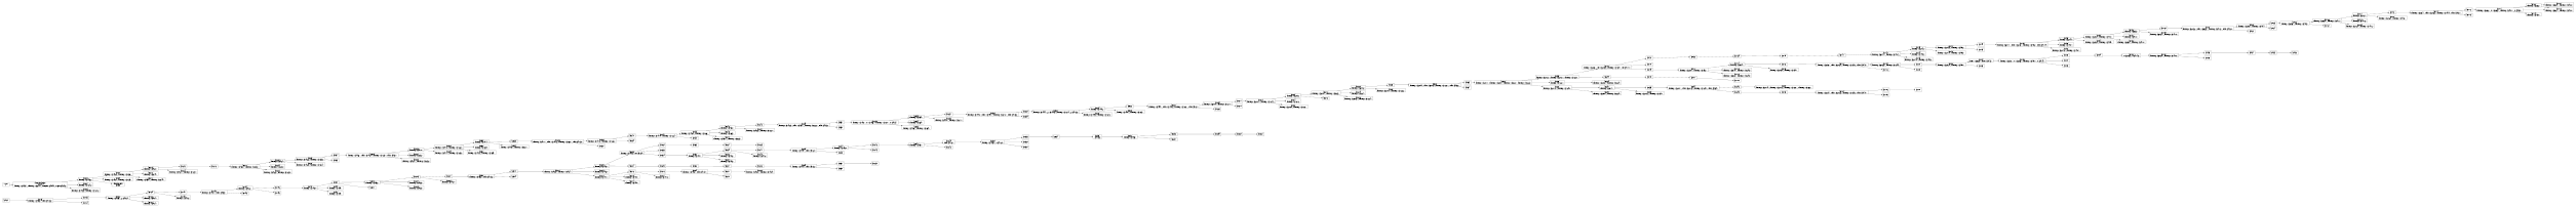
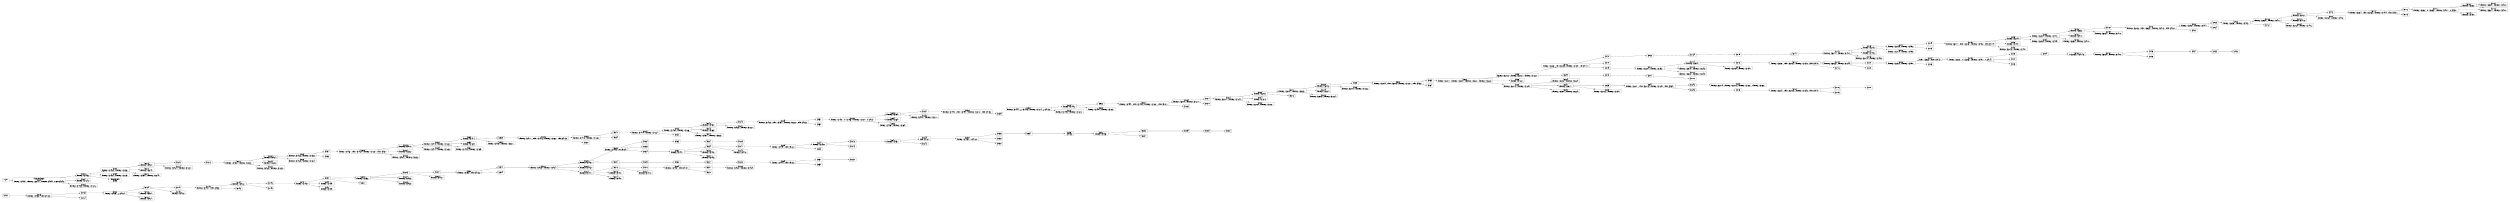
  digraph {
    rankdir=LR
    node [shape=box]
    n1 [label="(52865)"]
    n2 [label="(52864)"]
    n3 [label="(52863)"]
    n4 [label="(52862)"]
    n5 [label="(52861)"]
    n6 [label="(52860)"]
    n7 [label="(52859)"]
    n8 [label="(52858)"]
    n9 [label="(52857)"]
    n10 [label="(52856)\n_hx_tmp<157953>"]
    n11 [label="(52855)\no<59163>"]
    n12 [label="(52854)"]
    n13 [label="(52853)"]
    n14 [label="(52852)"]
    n15 [label="(52851)"]
    n16 [label="(52850)\n_hx_tmp<157952>, o<59162>"]
    n17 [label="(52849)\ninner<59161>"]
    n18 [label="(52848)"]
    n19 [label="(52847)\n_hx_tmp<157951>"]
    n20 [label="(52846)"]
    n21 [label="(52845)"]
    n22 [label="(52844)\n_hx_tmp<157950>"]
    n23 [label="(52843)"]
    n24 [label="(52842)\n_hx_tmp<157949>, _this<59160>"]
    n25 [label="(52841)"]
    n26 [label="(52840)\n_hx_tmp<157948>"]
    n27 [label="(52839)"]
    n28 [label="(52838)\n_hx_tmp<157946>"]
    n29 [label="(52837)\n_hx_tmp<157946>"]
    n30 [label="(52836)\n_hx_tmp<157947>"]
    n31 [label="(52835)"]
    n32 [label="(52834)"]
    n33 [label="(52833)\n_hx_tmp<157945>, ret<59159>"]
    n34 [label="(52832)"]
    n35 [label="(52831)"]
    n36 [label="(52830)"]
    n37 [label="(52829)\n_hx_tmp<157944>, _this<59158>"]
    n38 [label="(52828)"]
    n39 [label="(52827)"]
    n40 [label="(52826)"]
    n41 [label="(52825)"]
    n42 [label="(52824)"]
    n43 [label="(52823)\n_hx_tmp<157931>"]
    n44 [label="(52822)\n_hx_tmp<157932>, _hx_tmp<157939>"]
    n45 [label="(52821)"]
    n46 [label="(52820)"]
    n47 [label="(52819)\n_hx_tmp<157943>, _this<59157>"]
    n48 [label="(52818)"]
    n49 [label="(52817)\n_hx_tmp<157942>"]
    n50 [label="(52816)"]
    n51 [label="(52815)\n_hx_tmp<157940>"]
    n52 [label="(52814)\n_hx_tmp<157940>"]
    n53 [label="(52813)\n_hx_tmp<157932>"]
    n54 [label="(52812)\n_hx_tmp<157941>"]
    n55 [label="(55811)\n_hx_tmp<157933>, _hx_tmp<157934>"]
    n56 [label="(52810)"]
    n57 [label="(52809)"]
    n58 [label="(52808)\n_hx_tmp<157938>, _this<59156>"]
    n59 [label="(52807)"]
    n60 [label="(52806)\n_hx_tmp<157937>"]
    n61 [label="(52805)"]
    n62 [label="(52804)\n_hx_tmp<157935>"]
    n63 [label="(52803)\n_hx_tmp<157935>"]
    n64 [label="(52802)\n_hx_tmp<157936>"]
    n65 [label="(52801)"]
    n66 [label="(52800)"]
    n67 [label="(52799)\n_hx_tmp<157929>"]
    n68 [label="(52798)\n_hx_tmp<157929>"]
    n69 [label="(52797)\n_hx_tmp<157930>"]
    n70 [label="(52796)"]
    n71 [label="(52795)"]
    n72 [label="(52794)\n_hx_tmp<157928>"]
    n73 [label="(52793)"]
    n74 [label="(52792)\n_hx_tmp<157927>, _this<59155>"]
    n75 [label="(52791)"]
    n76 [label="(52790)\n_hx_tmp<157926>"]
    n77 [label="(52789)"]
    n78 [label="(52788)\n_hx_tmp<157924>"]
    n79 [label="(52787)\n_hx_tmp<157924>"]
    n80 [label="(52786)\n_hx_tmp<157925>, y<59154>"]
    n81 [label="(52785)"]
    n82 [label="(52784)"]
    n83 [label="(52783)\n_hx_tmp<157923>, _this<59153>"]
    n84 [label="(52782)"]
    n85 [label="(52781)\n_hx_tmp<158069>, _hx_tmp<157922>"]
    n86 [label="(52780)\n_hx_tmp<158068>"]
    n87 [label="(52778)\n_hx_tmp<158067>, _hx_tmp<157920>"]
    n88 [label="(52779)\n_hx_tmp<157920>"]
    n89 [label="(52777)\n_hx_tmp<158066>, x<158065>, _hx_tmp<157921>, x<59152>"]
    n90 [label="(52776)"]
    n91 [label="(52775)"]
    n92 [label="(52774)\n_hx_tmp<158064>, _this<158063>, _hx_tmp<157919>, _this<59151>"]
    n93 [label="(52773)"]
    n94 [label="(52772)\n_hx_tmp<158062>, _hx_tmp<157918>"]
    n95 [label="(52771)\n_hx_tmp<158061>"]
    n96 [label="(52770)\n_hx_tmp<157916>"]
    n97 [label="(52769)\n_hx_tmp<158060>, _hx_tmp<157916>"]
    n98 [label="(52768)\n_hx_tmp<158059>, _hx_tmp<157917>"]
    n99 [label="(52767)"]
    n100 [label="(52766)\n_hx_tmp<158058>, _hx_tmp<157915>"]
    n101 [label="(52765)"]
    n102 [label="(52764)"]
    n103 [label="(52763)\n_hx_tmp<158057>, _hx_tmp<157914>"]
    n104 [label="(52762)"]
    n105 [label="(52761)\n_hx_tmp<158056>, _this<158055>, _hx_tmp<157913>, _this<59150>"]
    n106 [label="(52760)"]
    n107 [label="(52759)\n_hx_tmp<158054>, _hx_tmp<157912>"]
    n108 [label="(52758)\n_hx_tmp<158053>"]
    n109 [label="(52757)\n_hx_tmp<157910>"]
    n110 [label="(52756)\n_hx_tmp<158052>, _hx_tmp<157910>"]
    n111 [label="(52755)\n_hx_tmp<158051>, _hx_tmp<157911>"]
    n112 [label="(52754)\n_hx_tmp<158050>, _hx_tmp<157909>"]
    n113 [label="(52753)\n_hx_tmp<158049>"]
    n114 [label="(52752)\n_hx_tmp<157907>"]
    n115 [label="(52751)\n_hx_tmp<158048>, _hx_tmp<157907>"]
    n116 [label="(52750)\n_hx_tmp<158047>, _this<158046>, _hx_tmp<157908>, _this<59149>"]
    n117 [label="(52749)"]
    n118 [label="(52748)"]
    n119 [label="(52747)\n_hx_tmp<158045>, _hx_tmp<157906>"]
    n120 [label="(52746)\n_hx_tmp<158044>, _hx_tmp<157905>"]
    n121 [label="(52745)\n_hx_tmp<158043>"]
    n122 [label="(52744)\n_hx_tmp<157903>"]
    n123 [label="(52743)\n_hx_tmp<158042>, _hx_tmp<157903>"]
    n124 [label="(52742)\n_hx_tmp<158041>, _hx_tmp<157904>"]
    n125 [label="(52741)"]
    n126 [label="(52740)"]
    n127 [label="(52739)"]
    n128 [label="(52738)"]
    n129 [label="(52737)"]
    n130 [label="(52736)"]
    n131 [label="(52735)"]
    n132 [label="(52734)"]
    n133 [label="(52733)"]
    n134 [label="(52732)"]
    n135 [label="(52731)\n_hx_tmp<158039>, _hx_tmp<157902>"]
    n136 [label="(52730)\no<158038>, o<59145>"]
    n137 [label="(52729)"]
    n138 [label="(52728)"]
    n139 [label="(52727)"]
    n140 [label="(52726)"]
    n141 [label="(52725)\n_hx_tmp<158037>, o<158036>, _hx_tmp<157901>, o<59144>"]
    n142 [label="(52724)\ninner<158035>, inner<59143>"]
    n143 [label="(52723)"]
    n144 [label="(52722)\n_hx_tmp<158034>, _hx_tmp<157900>"]
    n145 [label="(52721)"]
    n146 [label="(52720)"]
    n147 [label="(52719)\n_hx_tmp<158033>, _hx_tmp<157899>"]
    n148 [label="(52718)"]
    n149 [label="(52717)\n_hx_tmp<158032>, _this<158031>, _hx_tmp<157898>, _this<59142>"]
    n150 [label="(52716)"]
    n151 [label="(52715)\n_hx_tmp<158030>, _hx_tmp<157897>"]
    n152 [label="(52714)\n_hx_tmp<158029>"]
    n153 [label="(52713)\n_hx_tmp<158040>, _hx_tmp<157895>"]
    n154 [label="(52712)\n_hx_tmp<158028>, _hx_tmp<157895>"]
    n155 [label="(52711)\n_hx_tmp<158027>, _hx_tmp<157896>"]
    n156 [label="(52710)"]
    n157 [label="(52709)"]
    n158 [label="(52708)\n_hx_tmp<158026>, ret<158025>, _hx_tmp<157894>, ret<59141>"]
    n159 [label="(52707)"]
    n160 [label="(52706)"]
    n161 [label="(52705)"]
    n162 [label="(52704)\n_hx_tmp<158024>, _this<158023>, _hx_tmp<157893>, _this<59140>"]
    n163 [label="(52703)"]
    n164 [label="(52702)"]
    n165 [label="(52701)"]
    n166 [label="(52700)"]
    n167 [label="(52699)"]
    n168 [label="(52698)\n_hx_tmp<158022>, _hx_tmp<158021>, _hx_tmp<157880>"]
    n169 [label="(52697)\n_hx_tmp<158019>, _hx_tmp<158018>, _hx_tmp<157881>, _hx_tmp<157888>"]
    n170 [label="(52696)"]
    n171 [label="(52695)"]
    n172 [label="(52694)\n_hx_tmp<158017>, _this<158016>, _hx_tmp<157892>, _this<59139>"]
    n173 [label="(52693)"]
    n174 [label="(52692)\n_hx_tmp<158015>, _hx_tmp<157891>"]
    n175 [label="(32691)\n_hx_tmp<158014>"]
    n176 [label="(52690)\n_hx_tmp<158020>, _hx_tmp<157889>"]
    n177 [label="(52689)\n_hx_tmp<158013>, _hx_tmp<157889>"]
    n178 [label="(52688)\n_hx_tmp<157881>"]
    n179 [label="(52687)\n_hx_tmp<158012>, _hx_tmp<157890>"]
    n180 [label="(52686)\n_hx_tmp<158011>, _hx_tmp<158010>, _hx_tmp<157882>, _hx_tmp<157883>"]
    n181 [label="(52685)"]
    n182 [label="(52684)"]
    n183 [label="(52683)\n_hx_tmp<158009>, _this<158008>, _hx_tmp<157887>, _this<59138>"]
    n184 [label="(52682)"]
    n185 [label="(52681)\n_hx_tmp<158007>, _hx_tmp<157886>"]
    n186 [label="(52680)\n_hx_tmp<158006>"]
    n187 [label="(52679)\n_hx_tmp<157884>"]
    n188 [label="(52678)\n_hx_tmp<158005>, _hx_tmp<157884>"]
    n189 [label="(52677)\n_hx_tmp<158004>, _hx_tmp<157885>"]
    n190 [label="(52676)"]
    n191 [label="(52675)\n_hx_tmp<158003>"]
    n192 [label="(52674)\n_hx_tmp<157878>"]
    n193 [label="(52673)\n_hx_tmp<158002>, _hx_tmp<157878>"]
    n194 [label="(52672)\n_hx_tmp<158001>, _hx_tmp<157879>"]
    n195 [label="(52671)"]
    n196 [label="(52670)"]
    n197 [label="(52669)\n_hx_tmp<158000>, _hx_tmp<157877>"]
    n198 [label="(52668)"]
    n199 [label="(52667)\n_hx_tmp<157999>, _this<157998>, _hx_tmp<157876>, _this<59137>"]
    n200 [label="(52666)"]
    n201 [label="(52665)\n_hx_tmp<157997>, _hx_tmp<157875>"]
    n202 [label="(52664)\n_hx_tmp<157996>"]
    n203 [label="(52662)\n_hx_tmp<157995>, _hx_tmp<157873>"]
    n204 [label="(52661)\n_hx_tmp<157994>, y<157993>, _hx_tmp<157874>, y<59136>"]
-   n205 [label="(52660)"]
    n206 [label="(52659)"]
    n207 [label="(52658)\n_hx_tmp<157992>, _this<157991>, _hx_tmp<157872>, _this<59135>"]
    n208 [label="(52657)"]
    n209 [label="(52656)\n_hx_tmp<157990>, _hx_tmp<157871>"]
    n210 [label="(52655)\n_hx_tmp<157989>"]
    n211 [label="(52654)\n_hx_tmp<157869>"]
    n212 [label="(52653)\n_hx_tmp<157988>, _hx_tmp<157869>"]
    n213 [label="(52652)\n_hx_tmp<157987>, x<157986>, _hx_tmp<157870>, x<59134>"]
    n214 [label="(52651)"]
    n215 [label="(52650)"]
    n216 [label="(52649)\n_hx_tmp<157985>, _this<157984>, _hx_tmp<157868>, _this<59133>"]
    n217 [label="(52648)"]
    n218 [label="(52647)\n_hx_tmp<157983>, _hx_tmp<157867>"]
    n219 [label="(52646)\n_hx_tmp<157982>"]
    n220 [label="(52645)\n_hx_tmp<157865>"]
    n221 [label="(52644)\n_hx_tmp<157981>, _hx_tmp<157865>"]
    n222 [label="(52643)\n_hx_tmp<157980>, _hx_tmp<157866>"]
    n223 [label="(52642)"]
    n224 [label="(52641)\n_hx_tmp<157979>, _hx_tmp<157864>"]
    n225 [label="(52640)"]
    n226 [label="(52639)"]
    n227 [label="(52638)\n_hx_tmp<157978>, _hx_tmp<157863>"]
    n228 [label="(52637)"]
    n229 [label="(52636)\n_hx_tmp<157977>, _this<157976>, _hx_tmp<157862>, _this<59132>"]
    n230 [label="(52635)"]
    n231 [label="(52634)\n_hx_tmp<157975>, _hx_tmp<157861>"]
    n232 [label="(52633)\n_hx_tmp<157974>"]
    n233 [label="(52632)\n_hx_tmp<157859>"]
    n234 [label="(52631)\n_hx_tmp<157973>, _hx_tmp<157859>"]
    n235 [label="(52630)\n_hx_tmp<157972>, _hx_tmp<157860>"]
    n236 [label="(52629)\n_hx_tmp<157971>, _hx_tmp<157858>"]
    n237 [label="(52628)\n_hx_tmp<157970>"]
    n238 [label="(52627)\n_hx_tmp<157856>"]
    n239 [label="(52626)\n_hx_tmp<157969>, _hx_tmp<157856>"]
    n240 [label="(52625)\n_hx_tmp<157968>, _this<157967>, _hx_tmp<157857>, _this<59131>"]
    n241 [label="(52624)"]
    n242 [label="(52623)"]
    n243 [label="(52622)\n_hx_tmp<157966>, _hx_tmp<157855>"]
    n244 [label="(52621)\n_hx_tmp<157965>, _hx_tmp<157854>"]
    n245 [label="(52620)\n_hx_tmp<157964>"]
    n246 [label="(52619)\n_hx_tmp<157852>"]
    n247 [label="(52618)\n_hx_tmp<157963>, _hx_tmp<157852>"]
    n248 [label="(52617)\n_hx_tmp<157962>, _hx_tmp<157853>"]
    n249 [label="(52616)"]
    n250 [label="(52615)"]
    n251 [label="(52614)\n_hx_tmp<157961>, _hx_tmp<157851>"]
    n252 [label="(52613)\n_hx_tmp<157960>"]
    n253 [label="(52612)\n_hx_tmp<157849>"]
    n254 [label="(52611)\n_hx_tmp<157959>, _hx_tmp<157849>"]
    n255 [label="(52610)\n_hx_tmp<157958>, _hx_tmp<157850>"]
    n256 [label="(52609)\n_hx_tmp<157957>, _hx_tmp<157848>"]
    n257 [label="(52608)\n_hx_tmp<157956>"]
    n258 [label="<function-end>\n(52605)"]
    n259 [label="(52607)\n_hx_tmp<157846>"]
    n260 [label="(52606)\n_hx_tmp<157955>, _hx_tmp<157846>"]
    n261 [label="<function-begin>\n(52604)\n_hx_tmp<157954>, _hx_tmp<157847>, direction<59099>, origin<59098>"]
    n262 [label="<root>\n(1)"]
    n2 -> n1
    n3 -> n2
    n4 -> n3
    n6 -> n5
    n7 -> n6
    n8 -> n7
    n10 -> n8
    n10 -> n9
    n11 -> n10
    n12 -> n11
    n13 -> n12
    n16 -> n13
    n16 -> n14
    n16 -> n15
    n17 -> n16
    n19 -> n17
    n19 -> n18
    n20 -> n19
    n22 -> n20
    n22 -> n21
    n24 -> n22
    n24 -> n23
    n25 -> n24
    n27 -> n25
    n27 -> n26
    n30 -> n27
    n30 -> n28
    n30 -> n29
    n32 -> n30
    n33 -> n4
    n33 -> n31
    n33 -> n32
    n35 -> n34
    n37 -> n35
    n37 -> n36
    n38 -> n37
    n39 -> n38
    n40 -> n39
    n41 -> n40
    n42 -> n41
    n43 -> n33
    n43 -> n42
    n45 -> n44
    n47 -> n45
    n47 -> n46
    n48 -> n47
    n50 -> n48
    n50 -> n49
    n54 -> n50
    n54 -> n51
    n54 -> n52
    n55 -> n43
    n55 -> n53
    n55 -> n54
    n56 -> n55
    n58 -> n56
    n58 -> n57
    n59 -> n58
    n61 -> n59
    n61 -> n60
    n64 -> n61
    n64 -> n62
    n64 -> n63
    n66 -> n64
    n66 -> n65
    n69 -> n66
    n69 -> n67
    n69 -> n68
    n70 -> n69
    n72 -> n70
    n72 -> n71
    n74 -> n72
    n74 -> n73
    n75 -> n74
    n77 -> n75
    n77 -> n76
    n80 -> n77
    n80 -> n78
    n80 -> n79
    n81 -> n80
    n83 -> n81
    n83 -> n82
    n84 -> n83
    n86 -> n85
    n86 -> n87
    n89 -> n86
    n89 -> n87
    n89 -> n88
    n90 -> n89
    n92 -> n90
    n92 -> n91
    n93 -> n92
    n95 -> n93
    n95 -> n94
    n98 -> n95
    n98 -> n96
    n98 -> n97
    n100 -> n98
    n100 -> n99
    n101 -> n100
    n103 -> n101
    n103 -> n102
    n105 -> n103
    n105 -> n104
    n106 -> n105
    n108 -> n106
    n108 -> n107
    n111 -> n108
    n111 -> n109
    n111 -> n110
    n113 -> n111
    n113 -> n112
    n116 -> n113
    n116 -> n114
    n116 -> n115
    n117 -> n116
    n119 -> n117
    n119 -> n118
    n121 -> n119
    n121 -> n120
    n124 -> n121
    n124 -> n122
    n124 -> n123
    n125 -> n124
    n126 -> n125
    n127 -> n126
    n128 -> n127
    n129 -> n128
    n131 -> n130
    n132 -> n131
    n133 -> n132
    n135 -> n133
    n135 -> n134
    n136 -> n135
    n137 -> n136
    n138 -> n137
    n141 -> n138
    n141 -> n139
    n141 -> n140
    n142 -> n141
    n144 -> n142
    n144 -> n143
    n145 -> n144
    n147 -> n145
    n147 -> n146
    n149 -> n147
    n149 -> n148
    n150 -> n149
    n152 -> n150
    n152 -> n151
    n155 -> n152
    n155 -> n153
    n155 -> n154
    n157 -> n155
    n158 -> n129
    n158 -> n156
    n158 -> n157
    n160 -> n159
    n162 -> n160
    n162 -> n161
    n163 -> n162
    n165 -> n164
    n166 -> n165
    n167 -> n166
    n168 -> n158
    n168 -> n167
    n170 -> n169
    n171 -> n163
    n172 -> n170
    n172 -> n171
    n173 -> n172
    n175 -> n173
    n175 -> n174
    n179 -> n175
    n179 -> n176
-   n178 -> n177
+   n179 -> n177
    n180 -> n168
    n180 -> n178
    n180 -> n179
    n181 -> n180
    n183 -> n181
    n183 -> n182
    n184 -> n183
    n186 -> n184
    n186 -> n185
    n189 -> n186
    n189 -> n187
    n189 -> n188
    n191 -> n189
    n191 -> n190
    n194 -> n191
    n194 -> n192
    n194 -> n193
    n195 -> n194
    n197 -> n195
    n197 -> n196
    n199 -> n197
    n199 -> n198
    n200 -> n199
    n202 -> n200
    n202 -> n201
    n204 -> n202
    n204 -> n203
-   n205 -> n204
-   n207 -> n205
    n207 -> n206
    n208 -> n207
    n210 -> n208
    n210 -> n209
    n213 -> n210
    n213 -> n211
    n213 -> n212
    n214 -> n213
    n216 -> n214
    n216 -> n215
    n217 -> n216
    n219 -> n217
    n219 -> n218
    n222 -> n219
    n222 -> n220
    n222 -> n221
    n224 -> n222
    n224 -> n223
    n225 -> n224
    n227 -> n225
    n227 -> n226
    n229 -> n227
    n229 -> n228
    n230 -> n229
    n232 -> n230
    n232 -> n231
    n235 -> n232
    n235 -> n233
    n235 -> n234
    n237 -> n235
    n237 -> n236
    n240 -> n237
    n240 -> n238
    n240 -> n239
    n241 -> n240
    n243 -> n241
    n243 -> n242
    n245 -> n243
    n245 -> n244
    n248 -> n245
    n248 -> n246
    n248 -> n247
    n249 -> n248
    n250 -> n249
    n252 -> n250
    n252 -> n251
    n255 -> n252
    n255 -> n253
    n255 -> n254
    n257 -> n255
    n257 -> n256
    n257 -> n258
    n261 -> n257
    n261 -> n259
    n261 -> n260
    n262 -> n261
  }
